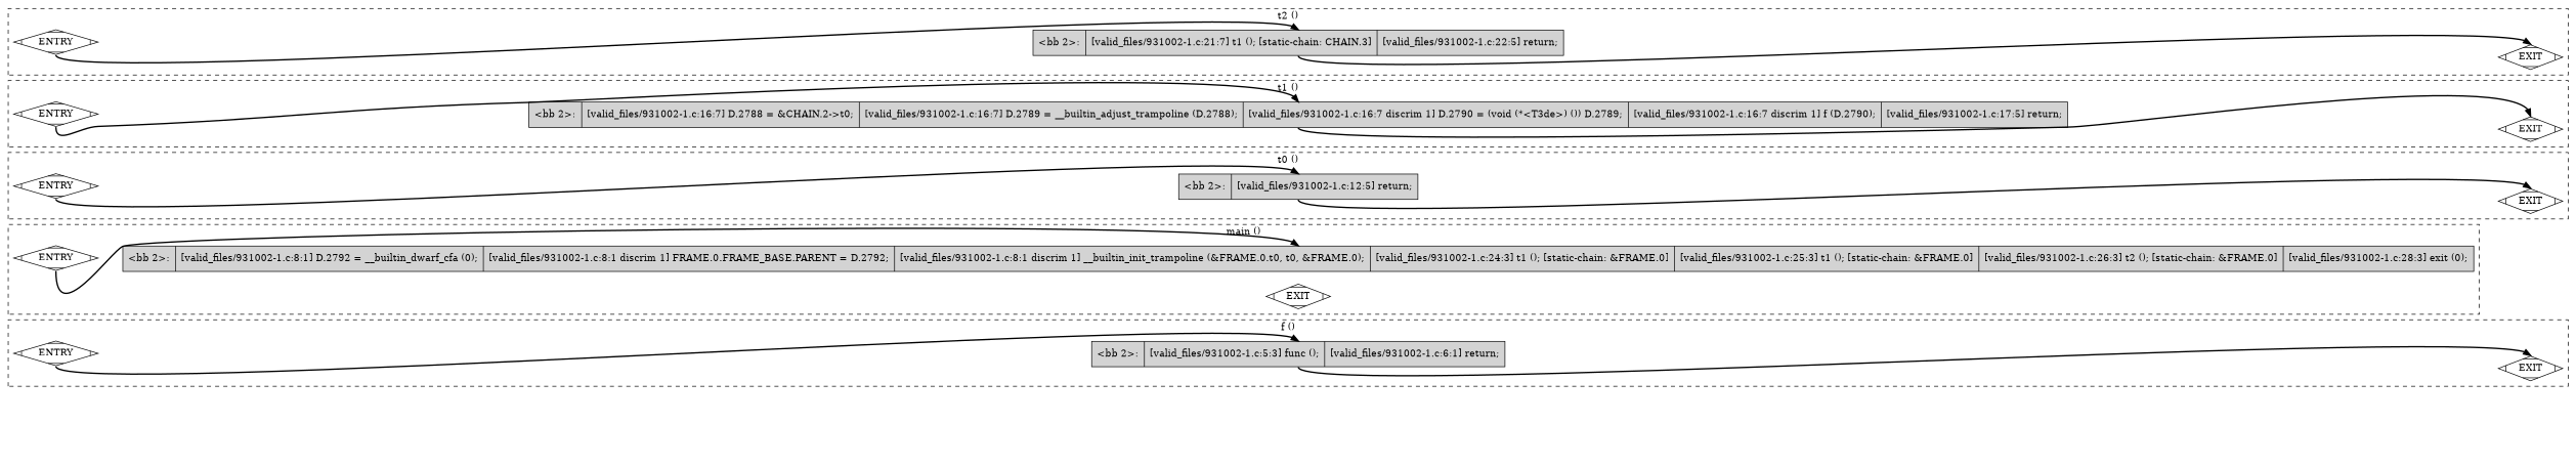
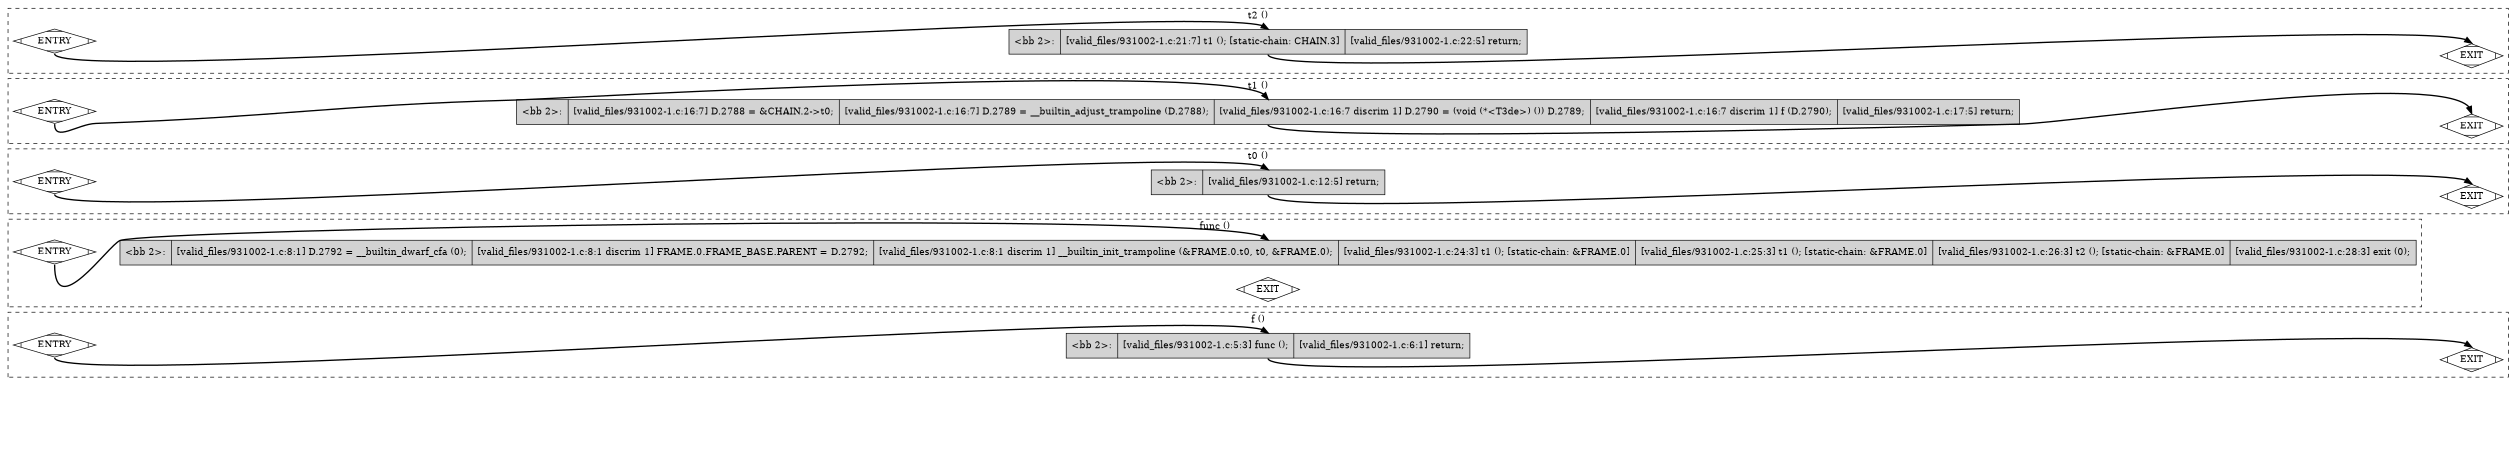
  digraph {
    rankdir=LR
    node [fillcolor=white shape=Mdiamond style=filled]
    edge [constraint=true headport=n style="solid,bold" tailport=s color=black]
    n1 [label=ENTRY]
    n2 [label=EXIT]
    n3 [fillcolor=lightgrey label="{\<bb\ 2\>:\l|[valid_files/931002-1.c:5:3]\ func\ ();\l|[valid_files/931002-1.c:6:1]\ return;\l}" shape=record]
    n4 [label=ENTRY]
    n5 [label=EXIT]
    n6 [fillcolor=lightgrey label="{\<bb\ 2\>:\l|[valid_files/931002-1.c:8:1]\ D.2792\ =\ __builtin_dwarf_cfa\ (0);\l|[valid_files/931002-1.c:8:1\ discrim\ 1]\ FRAME.0.FRAME_BASE.PARENT\ =\ D.2792;\l|[valid_files/931002-1.c:8:1\ discrim\ 1]\ __builtin_init_trampoline\ (&FRAME.0.t0,\ t0,\ &FRAME.0);\l|[valid_files/931002-1.c:24:3]\ t1\ ();\ [static-chain:\ &FRAME.0]\l|[valid_files/931002-1.c:25:3]\ t1\ ();\ [static-chain:\ &FRAME.0]\l|[valid_files/931002-1.c:26:3]\ t2\ ();\ [static-chain:\ &FRAME.0]\l|[valid_files/931002-1.c:28:3]\ exit\ (0);\l}" shape=record]
    n7 [label=ENTRY]
    n8 [label=EXIT]
    n9 [fillcolor=lightgrey label="{\<bb\ 2\>:\l|[valid_files/931002-1.c:12:5]\ return;\l}" shape=record]
    n10 [label=ENTRY]
    n11 [label=EXIT]
    n12 [fillcolor=lightgrey label="{\<bb\ 2\>:\l|[valid_files/931002-1.c:16:7]\ D.2788\ =\ &CHAIN.2-\>t0;\l|[valid_files/931002-1.c:16:7]\ D.2789\ =\ __builtin_adjust_trampoline\ (D.2788);\l|[valid_files/931002-1.c:16:7\ discrim\ 1]\ D.2790\ =\ (void\ (*\<T3de\>)\ ())\ D.2789;\l|[valid_files/931002-1.c:16:7\ discrim\ 1]\ f\ (D.2790);\l|[valid_files/931002-1.c:17:5]\ return;\l}" shape=record]
    n13 [label=ENTRY]
    n14 [label=EXIT]
    n15 [fillcolor=lightgrey label="{\<bb\ 2\>:\l|[valid_files/931002-1.c:21:7]\ t1\ ();\ [static-chain:\ CHAIN.3]\l|[valid_files/931002-1.c:22:5]\ return;\l}" shape=record]
    subgraph cluster_1 {
      color=black
      label="f ()"
      style=dashed
      n1
      n2
      n3
    }
    subgraph cluster_2 {
      color=black
-     label="main ()"
+     label="func ()"
      style=dashed
      n4
      n5
      n6
    }
    subgraph cluster_3 {
      color=black
      label="t0 ()"
      style=dashed
      n7
      n8
      n9
    }
    subgraph cluster_4 {
      color=black
      label="t1 ()"
      style=dashed
      n10
      n11
      n12
    }
    subgraph cluster_5 {
      color=black
      label="t2 ()"
      style=dashed
      n13
      n14
      n15
    }
    n1 -> n2 [style=invis color=""]
    n1 -> n3 [weight=100]
    n3 -> n2 [weight=10]
    n4 -> n5 [style=invis color=""]
    n4 -> n6 [weight=100]
    n7 -> n8 [style=invis color=""]
    n7 -> n9 [weight=100]
    n9 -> n8 [weight=10]
    n10 -> n11 [style=invis color=""]
    n10 -> n12 [weight=100]
    n12 -> n11 [weight=10]
    n13 -> n14 [style=invis color=""]
    n13 -> n15 [weight=100]
    n15 -> n14 [weight=10]
  }
